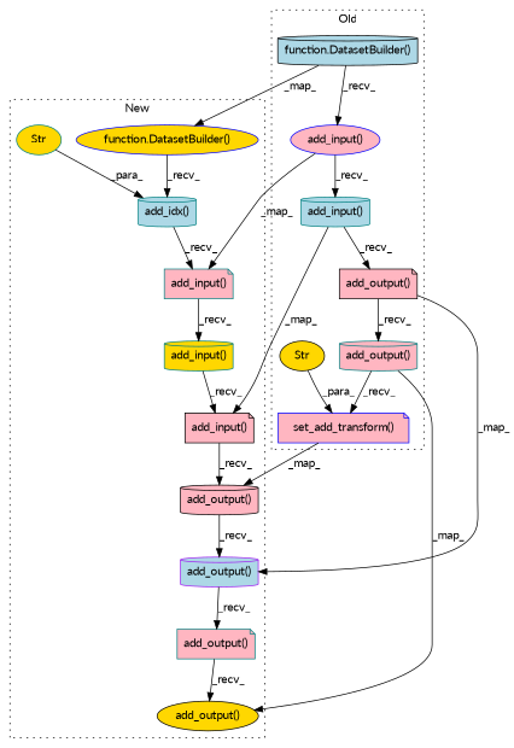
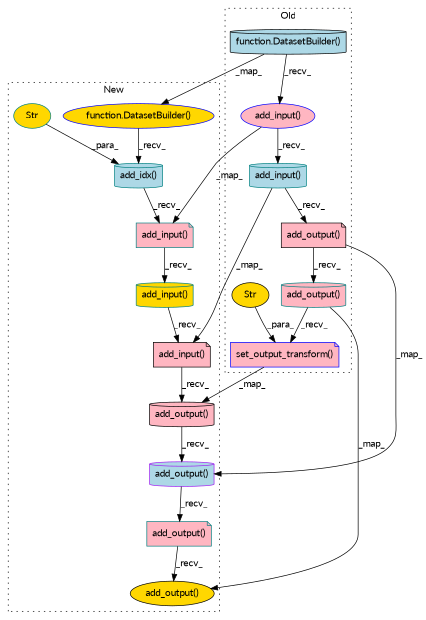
  digraph {
    fontname=Lato
    node [a=75 l=16 s=246 shape=cylinder style=filled fillcolor=lightpink color=teal fontname=Lato]
    edge [fontname=Lato]
    n1 [l=70 label="add_input()" s=210 shape=ellipse color=blue]
    n2 [label="function.DatasetBuilder()" s=210 fillcolor=lightblue color=black]
-   n3 [l="309,1" label="set_add_transform()" s="210,541" shape=note color=blue]
+   n3 [l="309,1" label="set_output_transform()" s="210,541" shape=note color=blue]
    n4 [a=66 l=5 label=Str s=519 shape=ellipse fillcolor=gold color=black]
    n5 [l=225 label="add_output()" s=210 shape=note color=black]
    n6 [l=127 label="add_input()" s=210 fillcolor=lightblue]
    n7 [l=274 label="add_output()" s=210]
    n8 [l=97 label="add_input()" shape=note]
    n9 [label="function.DatasetBuilder()" shape=ellipse fillcolor=gold color=blue]
    n10 [l="38,1" label="add_idx()" s="246,288" fillcolor=lightblue]
    n11 [a=66 l=4 label=Str s=284 shape=ellipse fillcolor=gold]
    n12 [l=312 label="add_output()" color=black]
    n13 [l=361 label="add_output()" fillcolor=lightblue color=purple]
    n14 [l=236 label="add_input()" shape=note color=black]
    n15 [l=411 label="add_output()" shape=note]
    n16 [l=460 label="add_output()" shape=ellipse fillcolor=gold color=black]
    n17 [l=179 label="add_input()" fillcolor=gold]
    subgraph cluster_1 {
      label=Old
      style=dotted
      n1
      n2
      n3
      n4
      n5
      n6
      n7
    }
    subgraph cluster_2 {
      label=New
      style=dotted
      n8
      n9
      n10
      n11
      n12
      n13
      n14
      n15
      n16
      n17
    }
    n1 -> n6 [label=_recv_]
    n1 -> n8 [label=_map_]
    n2 -> n1 [label=_recv_]
    n2 -> n9 [label=_map_]
    n3 -> n12 [label=_map_]
    n4 -> n3 [label=_para_]
    n5 -> n7 [label=_recv_]
    n5 -> n13 [label=_map_]
    n6 -> n5 [label=_recv_]
    n6 -> n14 [label=_map_]
    n7 -> n3 [label=_recv_]
    n7 -> n16 [label=_map_]
    n8 -> n17 [label=_recv_]
    n9 -> n10 [label=_recv_]
    n10 -> n8 [label=_recv_]
    n11 -> n10 [label=_para_]
    n12 -> n13 [label=_recv_]
    n13 -> n15 [label=_recv_]
    n14 -> n12 [label=_recv_]
    n15 -> n16 [label=_recv_]
    n17 -> n14 [label=_recv_]
  }
